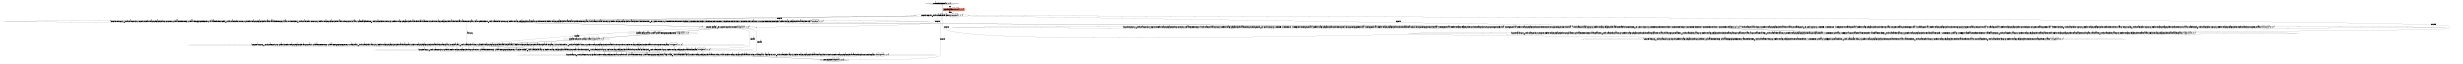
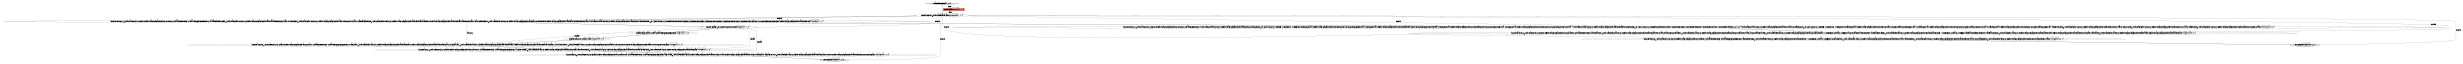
  digraph {
    node [fillcolor=white shape=ellipse style=filled]
    edge [style=bold]
    n1 [label="{Composite commonGroup = UIUtils.createControlGroup(composite,SQLEditorMessages.pref_page_sql_editor_group_common,2,GridData.FILL_HORIZONTAL | GridData.VERTICAL_ALIGN_BEGINNING,0){invalidateBeforeExecuteCheck = UIUtils.createCheckbox(commonGroup,SQLEditorMessages.pref_page_sql_editor_label_invalidate_before_execute,null,false,2)soundOnQueryEnd = UIUtils.createCheckbox(commonGroup,SQLEditorMessages.pref_page_sql_editor_label_sound_on_query_end,null,false,2)updateDefaultAfterExecute = UIUtils.createCheckbox(commonGroup,SQLEditorMessages.pref_page_sql_editor_label_refresh_defaults_after_execute,SQLEditorMessages.pref_page_sql_editor_label_refresh_defaults_after_execute_tip,false,2)clearOutputBeforeExecute = UIUtils.createCheckbox(commonGroup,SQLEditorMessages.pref_page_sql_editor_label_clear_output_before_execute,SQLEditorMessages.pref_page_sql_editor_label_clear_output_before_execute_tip,false,2)UIUtils.createControlLabel(commonGroup,SQLEditorMessages.pref_page_sql_editor_label_sql_timeout)executeTimeoutText = new Spinner(commonGroup,SWT.BORDER)executeTimeoutText.setSelection(0)executeTimeoutText.setDigits(0)executeTimeoutText.setIncrement(1)executeTimeoutText.setMinimum(0)executeTimeoutText.setMaximum(100000)executeTimeoutText.setToolTipText(SQLEditorMessages.pref_page_sql_editor_label_sql_timeout_tip)}}@@@4@@@['1', '1', '1']"]
    n2 [label="Composite rightPanel = new Composite(composite,SWT.NONE)@@@30@@@['1', '1', '0']"]
    n3 [label="{Composite assistGroup = UIUtils.createControlGroup(rightPanel,SQLEditorMessages.pref_page_sql_format_group_search,1,GridData.FILL_HORIZONTAL | GridData.VERTICAL_ALIGN_BEGINNING,0)csMatchContains = UIUtils.createCheckbox(assistGroup,SQLEditorMessages.pref_page_sql_completion_label_match_contains,SQLEditorMessages.pref_page_sql_completion_label_match_contains_tip,false,2)csUseGlobalSearch = UIUtils.createCheckbox(assistGroup,SQLEditorMessages.pref_page_sql_completion_label_use_global_search,SQLEditorMessages.pref_page_sql_completion_label_use_global_search_tip,false,2)csShowColumnProcedures = UIUtils.createCheckbox(assistGroup,SQLEditorMessages.pref_page_sql_completion_label_show_column_procedures,SQLEditorMessages.pref_page_sql_completion_label_show_column_procedures_tip,false,2)}@@@33@@@['1', '1', '0']"]
    n4 [label="{Composite scriptsGroup = UIUtils.createControlGroup(composite,SQLEditorMessages.pref_page_sql_editor_group_scripts,2,GridData.FILL_HORIZONTAL,0){UIUtils.createControlLabel(scriptsGroup,SQLEditorMessages.pref_page_sql_editor_label_commit_type)commitTypeCombo = new Combo(scriptsGroup,SWT.BORDER | SWT.DROP_DOWN | SWT.READ_ONLY)commitTypeCombo.add(SQLEditorMessages.pref_page_sql_editor_combo_item_script_end,SQLScriptCommitType.AT_END.ordinal())commitTypeCombo.add(SQLEditorMessages.pref_page_sql_editor_combo_item_each_line_autocommit,SQLScriptCommitType.AUTOCOMMIT.ordinal())commitTypeCombo.add(SQLEditorMessages.pref_page_sql_editor_combo_item_each_spec_line,SQLScriptCommitType.NLINES.ordinal())commitTypeCombo.add(SQLEditorMessages.pref_page_sql_editor_combo_item_no_commit,SQLScriptCommitType.NO_COMMIT.ordinal())}{UIUtils.createControlLabel(scriptsGroup,SQLEditorMessages.pref_page_sql_editor_label_commit_after_line)commitLinesText = new Spinner(scriptsGroup,SWT.BORDER)commitLinesText.setSelection(0)commitLinesText.setDigits(0)commitLinesText.setIncrement(1)commitLinesText.setMinimum(1)commitLinesText.setMaximum(1024 * 1024)}{UIUtils.createControlLabel(scriptsGroup,SQLEditorMessages.pref_page_sql_editor_label_error_handling)errorHandlingCombo = new Combo(scriptsGroup,SWT.BORDER | SWT.DROP_DOWN | SWT.READ_ONLY)errorHandlingCombo.add(SQLEditorMessages.pref_page_sql_editor_combo_item_stop_rollback,SQLScriptErrorHandling.STOP_ROLLBACK.ordinal())errorHandlingCombo.add(SQLEditorMessages.pref_page_sql_editor_combo_item_stop_commit,SQLScriptErrorHandling.STOP_COMMIT.ordinal())errorHandlingCombo.add(SQLEditorMessages.pref_page_sql_editor_combo_item_ignore,SQLScriptErrorHandling.IGNORE.ordinal())}fetchResultSetsCheck = UIUtils.createCheckbox(scriptsGroup,SQLEditorMessages.pref_page_sql_editor_checkbox_fetch_resultsets,null,false,2)resetCursorCheck = UIUtils.createCheckbox(scriptsGroup,SQLEditorMessages.pref_page_sql_editor_checkbox_reset_cursor,null,false,2)maxEditorCheck = UIUtils.createCheckbox(scriptsGroup,SQLEditorMessages.pref_page_sql_editor_checkbox_max_editor_on_script_exec,null,false,2)}@@@21@@@['0', '0', '1']"]
    n5 [label="rightPanel.setLayoutData(new GridData(GridData.VERTICAL_ALIGN_BEGINNING))@@@31@@@['1', '1', '0']"]
    n6 [label="{Composite acGroup = UIUtils.createControlGroup(rightPanel,SQLEditorMessages.pref_page_sql_format_group_auto_close,1,GridData.FILL_HORIZONTAL | GridData.VERTICAL_ALIGN_BEGINNING,0)acSingleQuotesCheck = UIUtils.createCheckbox(acGroup,SQLEditorMessages.pref_page_sql_format_label_single_quotes,false)acDoubleQuotesCheck = UIUtils.createCheckbox(acGroup,SQLEditorMessages.pref_page_sql_format_label_double_quotes,false)acBracketsCheck = UIUtils.createCheckbox(acGroup,SQLEditorMessages.pref_page_sql_format_label_brackets,false)}@@@39@@@['1', '1', '0']"]
    n7 [label="{Composite afGroup = UIUtils.createControlGroup(rightPanel,SQLEditorMessages.pref_page_sql_format_group_auto_format,1,GridData.FILL_HORIZONTAL | GridData.VERTICAL_ALIGN_BEGINNING,0)afKeywordCase = UIUtils.createCheckbox(afGroup,SQLEditorMessages.pref_page_sql_format_label_convert_keyword_case,SQLEditorMessages.pref_page_sql_format_label_convert_keyword_case_tip,false,1)afExtractFromSource = UIUtils.createCheckbox(afGroup,SQLEditorMessages.pref_page_sql_format_label_extract_sql_from_source_code,SQLEditorMessages.pref_page_sql_format_label_extract_sql_from_source_code_tip,false,1)}@@@45@@@['1', '1', '0']"]
    n8 [label="{Composite paramsGroup = UIUtils.createControlGroup(composite,SQLEditorMessages.pref_page_sql_editor_group_parameters,2,GridData.FILL_HORIZONTAL,0)enableSQLParameters = UIUtils.createCheckbox(paramsGroup,SQLEditorMessages.pref_page_sql_editor_checkbox_enable_sql_parameters,null,false,2)enableSQLAnonymousParameters = UIUtils.createCheckbox(paramsGroup,SQLEditorMessages.pref_page_sql_editor_checkbox_enable_sql_anonymous_parameters,null,false,2)anonymousParameterMarkText = UIUtils.createLabelText(paramsGroup,SQLEditorMessages.pref_page_sql_editor_text_anonymous_parameter_mark,\"\",SWT.BORDER,new GridData(32,SWT.DEFAULT))anonymousParameterMarkText.setTextLimit(1)namedParameterPrefixText = UIUtils.createLabelText(paramsGroup,SQLEditorMessages.pref_page_sql_editor_text_named_parameter_prefix,\"\",SWT.BORDER,new GridData(32,SWT.DEFAULT))namedParameterPrefixText.setTextLimit(1)enableParametersInDDL = UIUtils.createCheckbox(paramsGroup,SQLEditorMessages.pref_page_sql_editor_enable_parameters_in_ddl,SQLEditorMessages.pref_page_sql_editor_enable_parameters_in_ddl_tip,false,2)enableVariables = UIUtils.createCheckbox(paramsGroup,SQLEditorMessages.pref_page_sql_editor_enable_variables,SQLEditorMessages.pref_page_sql_editor_enable_variables_tip,false,2)}@@@51@@@['0', '0', '1']"]
    n9 [label="rightPanel.setLayout(new GridLayout(1,false))@@@32@@@['1', '1', '0']"]
    n10 [fillcolor=lightgray label="return composite@@@50@@@['1', '1', '0']"]
    n11 [label="Composite composite = UIUtils.createPlaceholder(parent,2,5)@@@3@@@['1', '1', '1']"]
    n12 [label="{Composite delimGroup = UIUtils.createControlGroup(composite,SQLEditorMessages.pref_page_sql_editor_group_delimiters,2,GridData.FILL_HORIZONTAL | GridData.VERTICAL_ALIGN_BEGINNING,0)statementDelimiterText = UIUtils.createLabelText(delimGroup,SQLEditorMessages.pref_page_sql_editor_text_statement_delimiter,\"\",SWT.BORDER,new GridData(32,SWT.DEFAULT))ignoreNativeDelimiter = UIUtils.createCheckbox(delimGroup,SQLEditorMessages.pref_page_sql_editor_checkbox_ignore_native_delimiter,null,false,2)blankLineDelimiter = UIUtils.createCheckbox(delimGroup,SQLEditorMessages.pref_page_sql_editor_checkbox_blank_line_delimiter,null,false,2)removeTrailingDelimiter = UIUtils.createCheckbox(delimGroup,SQLEditorMessages.pref_page_sql_editor_checkbox_remove_trailing_delimiter,null,false,2)}@@@62@@@['0', '0', '1']"]
+   n13 [fillcolor=lightgray label="return composite@@@69@@@['0', '0', '1']"]
    n14 [fillcolor=tomato label="Composite parent@@@2@@@['1', '1', '1']" shape=box]
    n15 [fillcolor=lightgray label="createPreferenceContent['0', '1', '0']" shape=diamond]
    n1 -> n2
    n1 -> n3 [label=assistGroup style=solid]
    n1 -> n4
    n2 -> n3 [label=rightPanel style=solid]
    n2 -> n5
    n2 -> n6 [label=rightPanel style=solid]
    n2 -> n7 [label=rightPanel style=solid]
    n3 -> n6
    n4 -> n8
    n5 -> n9
    n6 -> n7
    n7 -> n10
    n8 -> n12
    n9 -> n3
    n11 -> n1
    n11 -> n1 [label=composite style=solid]
    n11 -> n2 [label=composite style=solid]
    n11 -> n4 [label=composite style=solid]
    n11 -> n8 [label=composite style=solid]
    n11 -> n10 [label=composite style=solid]
    n11 -> n12 [label=composite style=solid]
+   n11 -> n13 [label=composite style=solid]
+   n12 -> n13
    n14 -> n11 [label=parent style=solid]
    n15 -> n11
-   n15 -> n14 [label=true style=dotted]
+   n15 -> n14 [label=parent style=dotted]
  }
